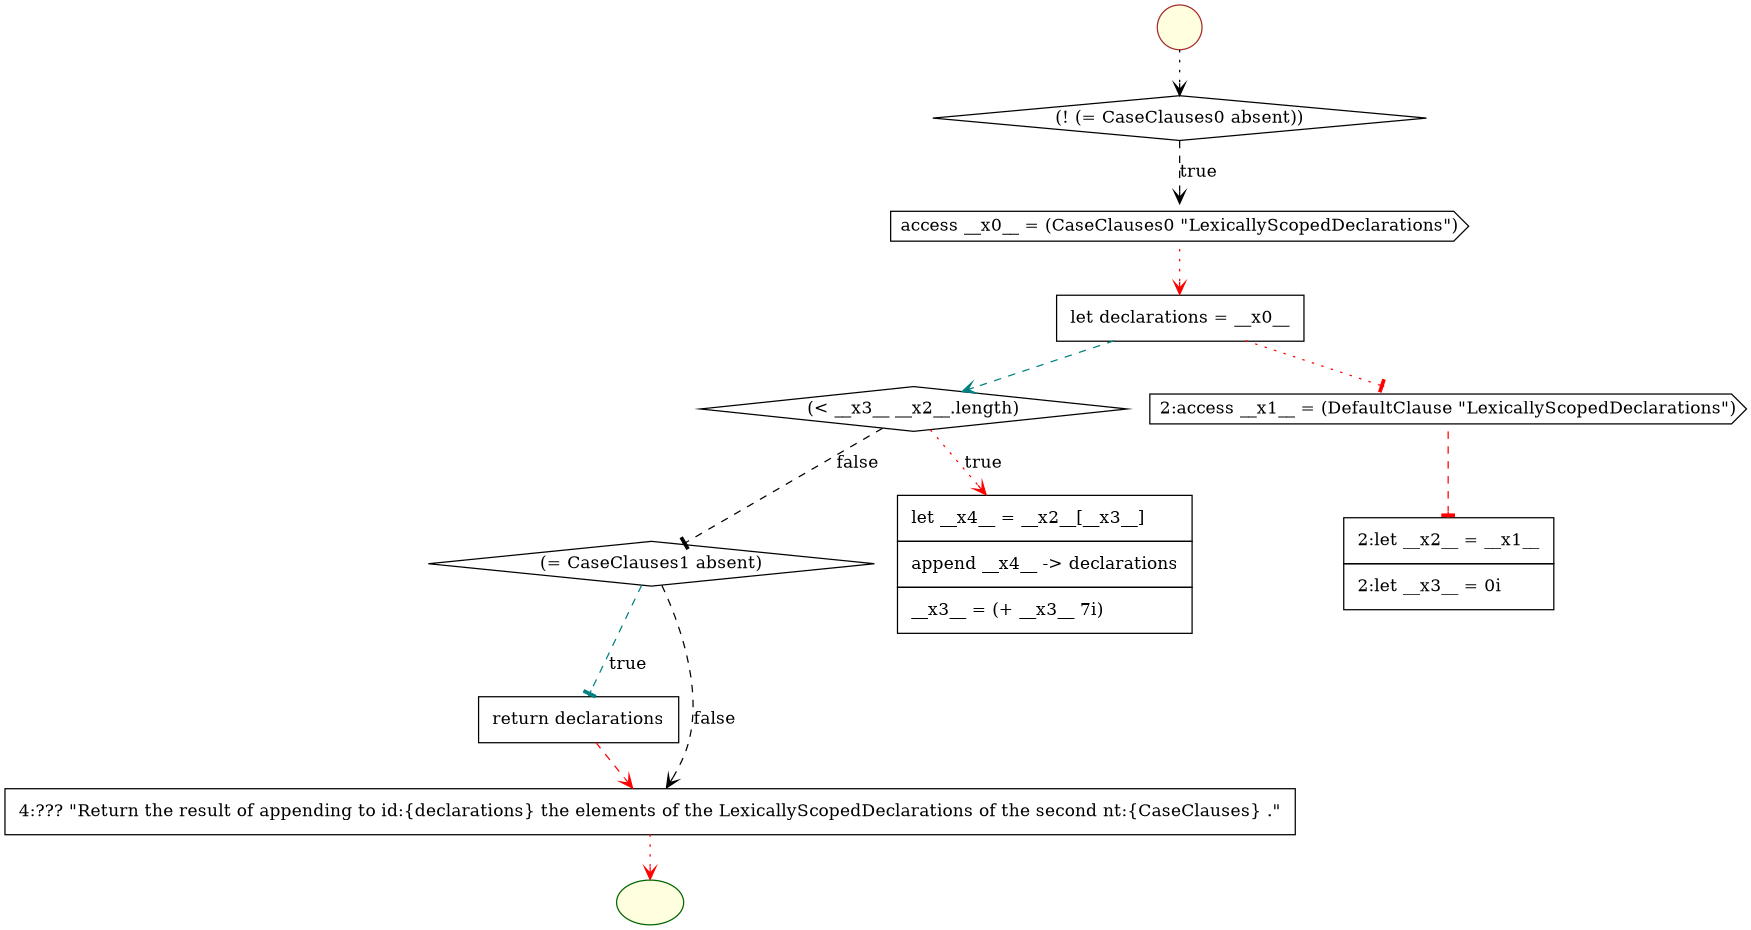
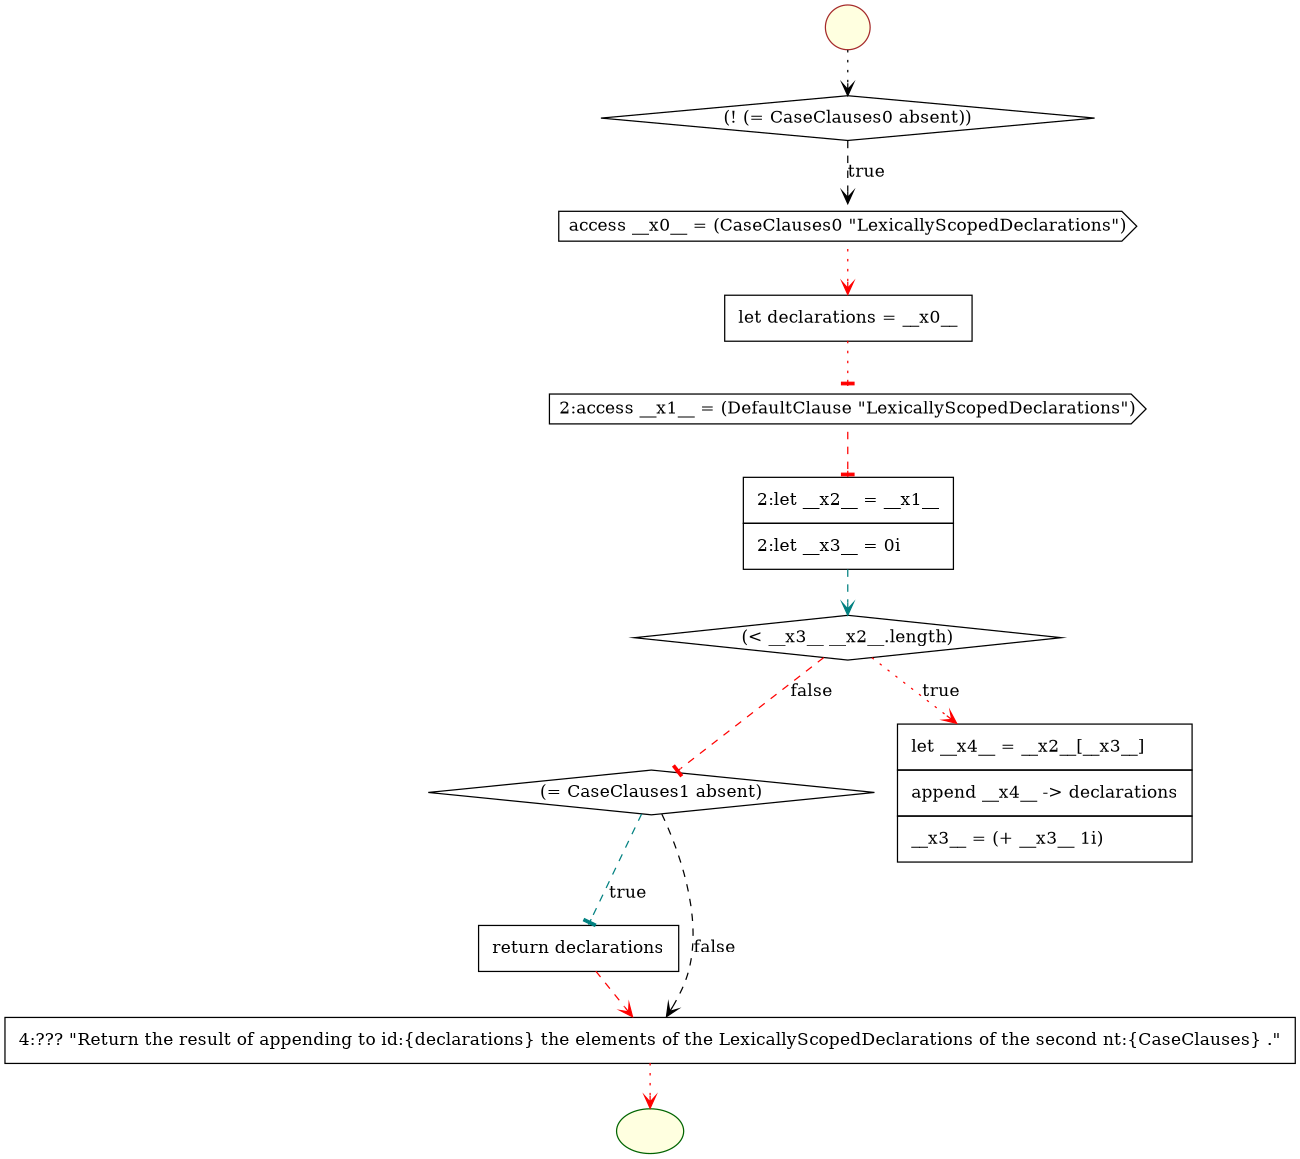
  digraph {
    node [color=black fillcolor=white shape=none style=filled]
    edge [arrowhead=vee color=red style=dashed]
    n1 [label=<<font color="black">(! (= CaseClauses0 absent))</font>> shape=diamond]
    n2 [label=<<font color="black">access __x0__ = (CaseClauses0 &quot;LexicallyScopedDeclarations&quot;)</font>> shape=cds]
    n3 [label=<<font color="black">     <table border="0" cellborder="1" cellspacing="0" cellpadding="10">       <tr><td align="left">let declarations = __x0__</td></tr>     </table>   </font>> margin=0]
    n4 [label=<<font color="black">     <table border="0" cellborder="1" cellspacing="0" cellpadding="10">       <tr><td align="left">2:let __x2__ = __x1__</td></tr>       <tr><td align="left">2:let __x3__ = 0i</td></tr>     </table>   </font>> margin=0]
    n5 [label=<<font color="black">(&lt; __x3__ __x2__.length)</font>> shape=diamond]
    n6 [label=<<font color="black">(= CaseClauses1 absent)</font>> shape=diamond]
-   n7 [label=<<font color="black">     <table border="0" cellborder="1" cellspacing="0" cellpadding="10">       <tr><td align="left">let __x4__ = __x2__[__x3__]</td></tr>       <tr><td align="left">append __x4__ -&gt; declarations</td></tr>       <tr><td align="left">__x3__ = (+ __x3__ 7i)</td></tr>     </table>   </font>> margin=0]
+   n7 [label=<<font color="black">     <table border="0" cellborder="1" cellspacing="0" cellpadding="10">       <tr><td align="left">let __x4__ = __x2__[__x3__]</td></tr>       <tr><td align="left">append __x4__ -&gt; declarations</td></tr>       <tr><td align="left">__x3__ = (+ __x3__ 1i)</td></tr>     </table>   </font>> margin=0]
    n8 [label=<<font color="black">     <table border="0" cellborder="1" cellspacing="0" cellpadding="10">       <tr><td align="left">return declarations</td></tr>     </table>   </font>> margin=0]
    n9 [label=<<font color="black">     <table border="0" cellborder="1" cellspacing="0" cellpadding="10">       <tr><td align="left">4:??? &quot;Return the result of appending to id:{declarations} the elements of the LexicallyScopedDeclarations of the second nt:{CaseClauses} .&quot;</td></tr>     </table>   </font>> margin=0]
    n10 [color=darkgreen fillcolor=lightyellow label=" " shape=ellipse]
    n11 [label=<<font color="black">2:access __x1__ = (DefaultClause &quot;LexicallyScopedDeclarations&quot;)</font>> shape=cds]
    n12 [color=brown fillcolor=lightyellow label=" " shape=circle]
    n1 -> n2 [color=black label=<<font color="black">true</font>>]
    n2 -> n3 [style=dotted]
    n3 -> n11 [arrowhead=tee style=dotted]
-   n3 -> n5 [color=teal]
-   n5 -> n6 [arrowhead=tee color=black label=<<font color="black">false</font>>]
+   n4 -> n5 [color=teal]
+   n5 -> n6 [arrowhead=tee label=<<font color="black">false</font>>]
    n5 -> n7 [label=<<font color="black">true</font>> style=dotted]
    n6 -> n8 [arrowhead=tee color=teal label=<<font color="black">true</font>>]
    n6 -> n9 [color=black label=<<font color="black">false</font>>]
    n8 -> n9
    n9 -> n10 [style=dotted]
    n11 -> n4 [arrowhead=tee]
    n12 -> n1 [color=black style=dotted]
  }
